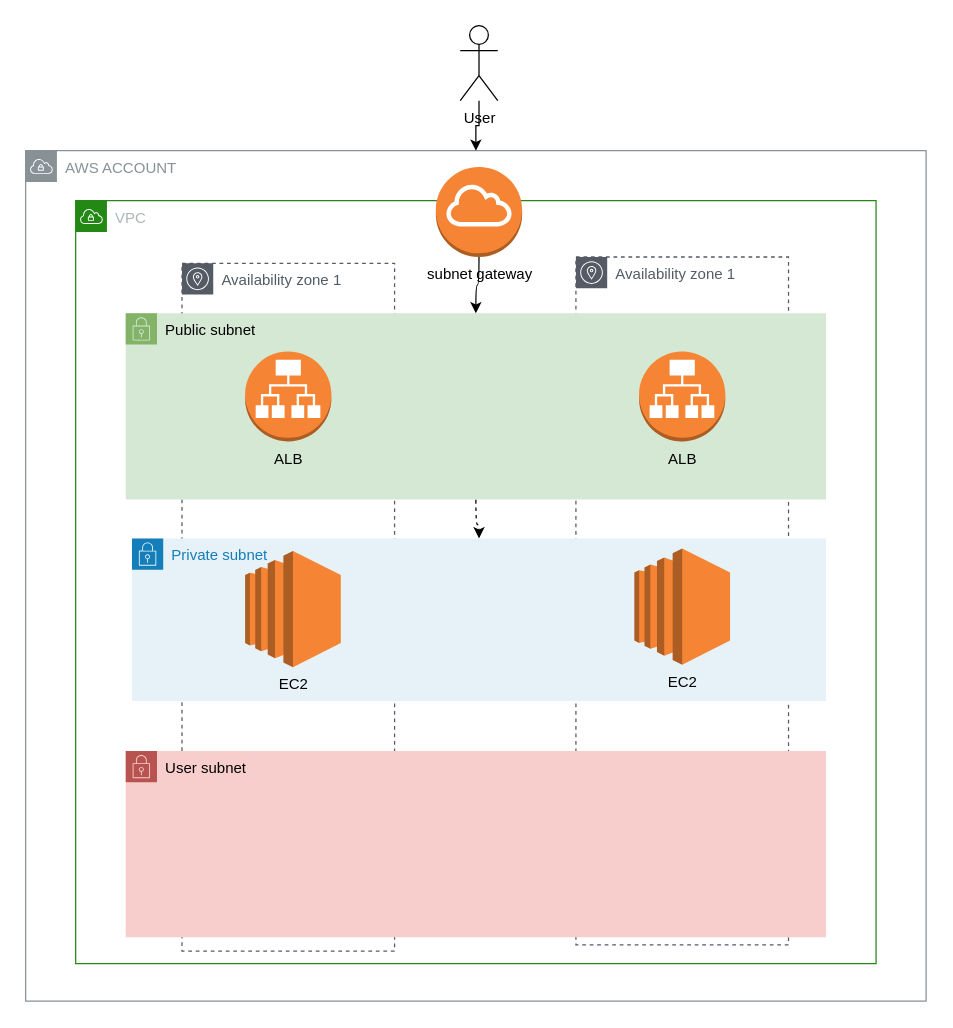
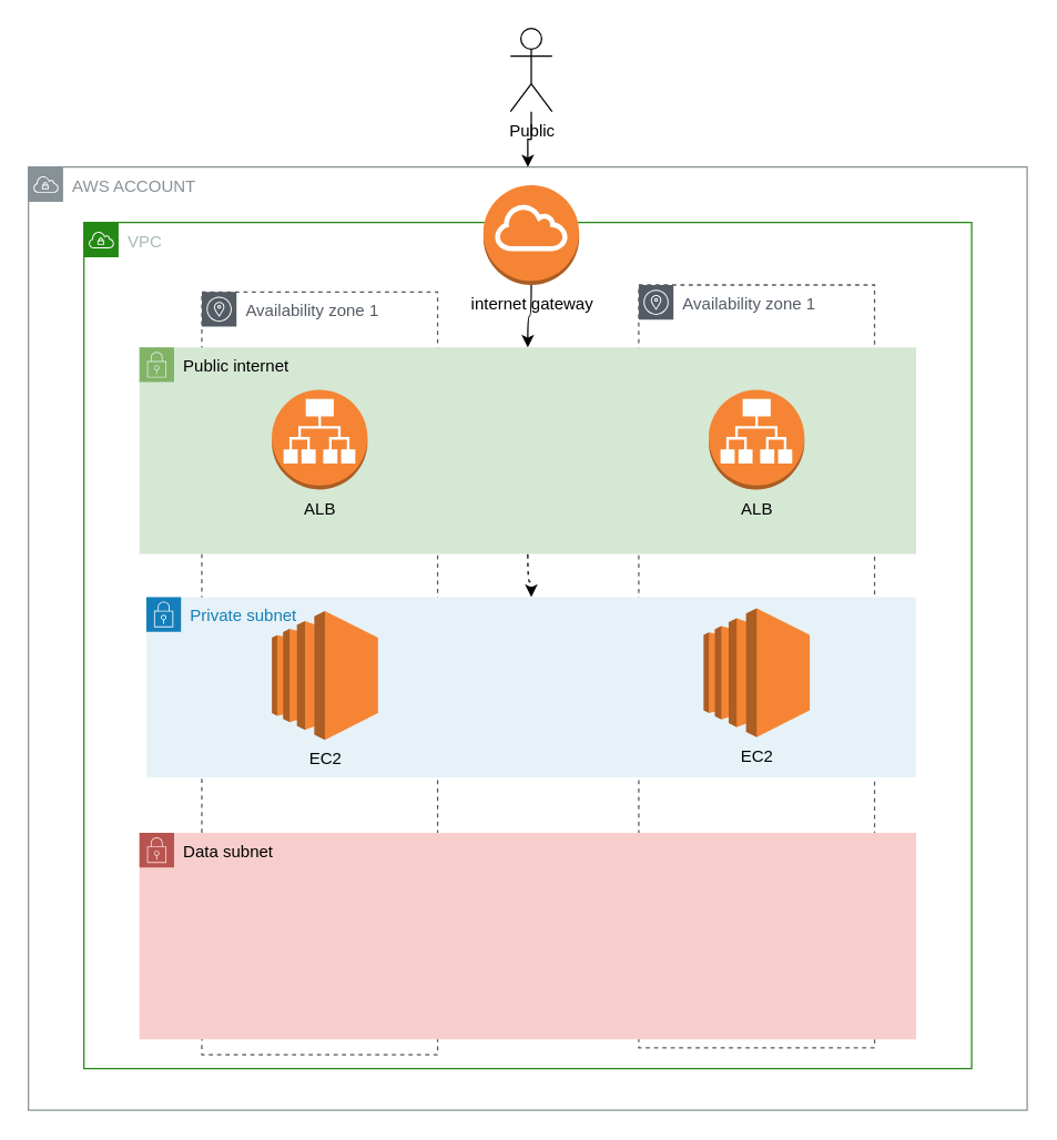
  <mxCell id="0" />
  <mxCell id="1" parent="0" />
  <mxCell id="2" value="Availability zone 1" style="outlineConnect=0;gradientColor=none;html=1;whiteSpace=wrap;fontSize=12;fontStyle=0;shape=mxgraph.aws4.group;grIcon=mxgraph.aws4.group_availability_zone;strokeColor=#545B64;fillColor=none;verticalAlign=top;align=left;spacingLeft=30;fontColor=#545B64;dashed=1;" parent="1" vertex="1"><mxGeometry x="460" y="205" width="170" height="550" as="geometry" /></mxCell>
  <mxCell id="3" value="Availability zone 1" style="outlineConnect=0;gradientColor=none;html=1;whiteSpace=wrap;fontSize=12;fontStyle=0;shape=mxgraph.aws4.group;grIcon=mxgraph.aws4.group_availability_zone;strokeColor=#545B64;fillColor=none;verticalAlign=top;align=left;spacingLeft=30;fontColor=#545B64;dashed=1;" parent="1" vertex="1"><mxGeometry x="145" y="210" width="170" height="550" as="geometry" /></mxCell>
  <mxCell id="4" value="AWS ACCOUNT" style="outlineConnect=0;gradientColor=none;html=1;whiteSpace=wrap;fontSize=12;fontStyle=0;shape=mxgraph.aws4.group;grIcon=mxgraph.aws4.group_vpc;strokeColor=#879196;fillColor=none;verticalAlign=top;align=left;spacingLeft=30;fontColor=#879196;dashed=0;" parent="1" vertex="1"><mxGeometry x="20" y="120" width="720" height="680" as="geometry" /></mxCell>
  <mxCell id="5" value="VPC" style="points=[[0,0],[0.25,0],[0.5,0],[0.75,0],[1,0],[1,0.25],[1,0.5],[1,0.75],[1,1],[0.75,1],[0.5,1],[0.25,1],[0,1],[0,0.75],[0,0.5],[0,0.25]];outlineConnect=0;gradientColor=none;html=1;whiteSpace=wrap;fontSize=12;fontStyle=0;shape=mxgraph.aws4.group;grIcon=mxgraph.aws4.group_vpc;strokeColor=#248814;fillColor=none;verticalAlign=top;align=left;spacingLeft=30;fontColor=#AAB7B8;dashed=0;" parent="1" vertex="1"><mxGeometry x="60" y="160" width="640" height="610" as="geometry" /></mxCell>
  <mxCell id="6" style="edgeStyle=orthogonalEdgeStyle;curved=1;rounded=0;orthogonalLoop=1;jettySize=auto;html=1;dashed=1;" parent="1" source="7" target="8" edge="1"><mxGeometry relative="1" as="geometry" /></mxCell>
- <mxCell id="7" value="Public subnet" style="points=[[0,0],[0.25,0],[0.5,0],[0.75,0],[1,0],[1,0.25],[1,0.5],[1,0.75],[1,1],[0.75,1],[0.5,1],[0.25,1],[0,1],[0,0.75],[0,0.5],[0,0.25]];outlineConnect=0;html=1;whiteSpace=wrap;fontSize=12;fontStyle=0;shape=mxgraph.aws4.group;grIcon=mxgraph.aws4.group_security_group;grStroke=0;strokeColor=#82b366;fillColor=#d5e8d4;verticalAlign=top;align=left;spacingLeft=30;dashed=0;" parent="1" vertex="1"><mxGeometry x="100" y="250" width="560" height="149" as="geometry" /></mxCell>
+ <mxCell id="7" value="Public internet" style="points=[[0,0],[0.25,0],[0.5,0],[0.75,0],[1,0],[1,0.25],[1,0.5],[1,0.75],[1,1],[0.75,1],[0.5,1],[0.25,1],[0,1],[0,0.75],[0,0.5],[0,0.25]];outlineConnect=0;html=1;whiteSpace=wrap;fontSize=12;fontStyle=0;shape=mxgraph.aws4.group;grIcon=mxgraph.aws4.group_security_group;grStroke=0;strokeColor=#82b366;fillColor=#d5e8d4;verticalAlign=top;align=left;spacingLeft=30;dashed=0;" parent="1" vertex="1"><mxGeometry x="100" y="250" width="560" height="149" as="geometry" /></mxCell>
  <mxCell id="8" value="Private subnet" style="points=[[0,0],[0.25,0],[0.5,0],[0.75,0],[1,0],[1,0.25],[1,0.5],[1,0.75],[1,1],[0.75,1],[0.5,1],[0.25,1],[0,1],[0,0.75],[0,0.5],[0,0.25]];outlineConnect=0;gradientColor=none;html=1;whiteSpace=wrap;fontSize=12;fontStyle=0;shape=mxgraph.aws4.group;grIcon=mxgraph.aws4.group_security_group;grStroke=0;strokeColor=#147EBA;fillColor=#E6F2F8;verticalAlign=top;align=left;spacingLeft=30;fontColor=#147EBA;dashed=0;" parent="1" vertex="1"><mxGeometry x="105" y="430" width="555" height="130" as="geometry" /></mxCell>
- <mxCell id="9" value="User subnet" style="points=[[0,0],[0.25,0],[0.5,0],[0.75,0],[1,0],[1,0.25],[1,0.5],[1,0.75],[1,1],[0.75,1],[0.5,1],[0.25,1],[0,1],[0,0.75],[0,0.5],[0,0.25]];outlineConnect=0;html=1;whiteSpace=wrap;fontSize=12;fontStyle=0;shape=mxgraph.aws4.group;grIcon=mxgraph.aws4.group_security_group;grStroke=0;strokeColor=#b85450;fillColor=#f8cecc;verticalAlign=top;align=left;spacingLeft=30;dashed=0;" parent="1" vertex="1"><mxGeometry x="100" y="600" width="560" height="149" as="geometry" /></mxCell>
+ <mxCell id="9" value="Data subnet" style="points=[[0,0],[0.25,0],[0.5,0],[0.75,0],[1,0],[1,0.25],[1,0.5],[1,0.75],[1,1],[0.75,1],[0.5,1],[0.25,1],[0,1],[0,0.75],[0,0.5],[0,0.25]];outlineConnect=0;html=1;whiteSpace=wrap;fontSize=12;fontStyle=0;shape=mxgraph.aws4.group;grIcon=mxgraph.aws4.group_security_group;grStroke=0;strokeColor=#b85450;fillColor=#f8cecc;verticalAlign=top;align=left;spacingLeft=30;dashed=0;" parent="1" vertex="1"><mxGeometry x="100" y="600" width="560" height="149" as="geometry" /></mxCell>
  <mxCell id="10" style="edgeStyle=orthogonalEdgeStyle;curved=1;rounded=0;orthogonalLoop=1;jettySize=auto;html=1;" parent="1" source="11" target="7" edge="1"><mxGeometry relative="1" as="geometry" /></mxCell>
- <mxCell id="11" value="subnet gateway" style="outlineConnect=0;dashed=0;verticalLabelPosition=bottom;verticalAlign=top;align=center;html=1;shape=mxgraph.aws3.internet_gateway;fillColor=#F58534;gradientColor=none;" parent="1" vertex="1"><mxGeometry x="348" y="133" width="69" height="72" as="geometry" /></mxCell>
+ <mxCell id="11" value="internet gateway" style="outlineConnect=0;dashed=0;verticalLabelPosition=bottom;verticalAlign=top;align=center;html=1;shape=mxgraph.aws3.internet_gateway;fillColor=#F58534;gradientColor=none;" parent="1" vertex="1"><mxGeometry x="348" y="133" width="69" height="72" as="geometry" /></mxCell>
  <mxCell id="12" value="ALB" style="outlineConnect=0;dashed=0;verticalLabelPosition=bottom;verticalAlign=top;align=center;html=1;shape=mxgraph.aws3.application_load_balancer;fillColor=#F58534;gradientColor=none;" parent="1" vertex="1"><mxGeometry x="195.5" y="280.5" width="69" height="72" as="geometry" /></mxCell>
  <mxCell id="13" value="ALB" style="outlineConnect=0;dashed=0;verticalLabelPosition=bottom;verticalAlign=top;align=center;html=1;shape=mxgraph.aws3.application_load_balancer;fillColor=#F58534;gradientColor=none;" parent="1" vertex="1"><mxGeometry x="510.5" y="280.5" width="69" height="72" as="geometry" /></mxCell>
  <mxCell id="14" value="EC2" style="outlineConnect=0;dashed=0;verticalLabelPosition=bottom;verticalAlign=top;align=center;html=1;shape=mxgraph.aws3.ec2;fillColor=#F58534;gradientColor=none;" parent="1" vertex="1"><mxGeometry x="195.5" y="440" width="76.5" height="93" as="geometry" /></mxCell>
  <mxCell id="15" value="EC2" style="outlineConnect=0;dashed=0;verticalLabelPosition=bottom;verticalAlign=top;align=center;html=1;shape=mxgraph.aws3.ec2;fillColor=#F58534;gradientColor=none;" parent="1" vertex="1"><mxGeometry x="506.75" y="438" width="76.5" height="93" as="geometry" /></mxCell>
  <mxCell id="16" style="edgeStyle=orthogonalEdgeStyle;rounded=0;orthogonalLoop=1;jettySize=auto;html=1;" parent="1" source="17" target="4" edge="1"><mxGeometry relative="1" as="geometry" /></mxCell>
- <mxCell id="17" value="User" style="shape=umlActor;verticalLabelPosition=bottom;verticalAlign=top;html=1;" parent="1" vertex="1"><mxGeometry x="367.5" y="20" width="30" height="60" as="geometry" /></mxCell>
+ <mxCell id="17" value="Public" style="shape=umlActor;verticalLabelPosition=bottom;verticalAlign=top;html=1;" parent="1" vertex="1"><mxGeometry x="367.5" y="20" width="30" height="60" as="geometry" /></mxCell>
